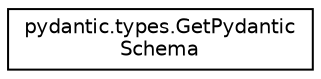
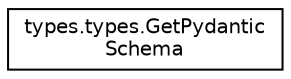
  digraph {
    rankdir=TB
-   n1 [color=black fillcolor=white fontname=Helvetica fontsize=10 height=0.2 label="pydantic.types.GetPydantic\lSchema" shape=record style=filled width=0.4]
+   n1 [color=black fillcolor=white fontname=Helvetica fontsize=10 height=0.2 label="types.types.GetPydantic\lSchema" shape=record style=filled width=0.4]
  }
